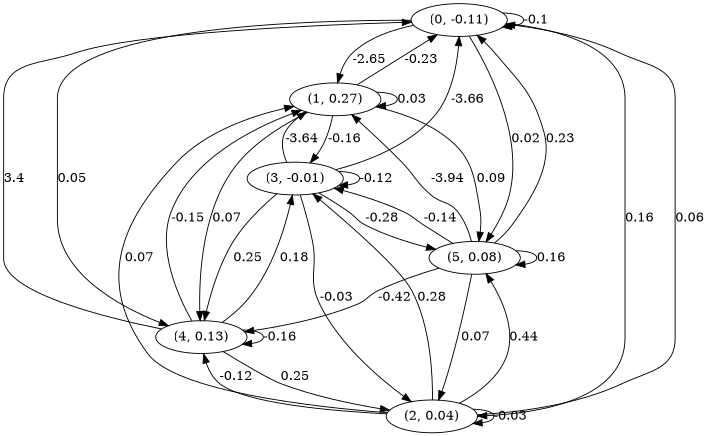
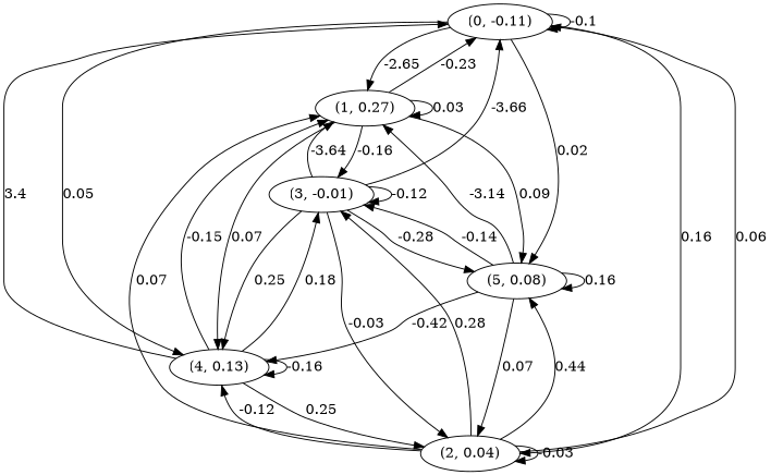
  digraph {
    n1 [label="(0, -0.11)"]
    n2 [label="(1, 0.27)"]
    n3 [label="(2, 0.04)"]
    n4 [label="(4, 0.13)"]
    n5 [label="(5, 0.08)"]
    n6 [label="(3, -0.01)"]
    n1 -> n1 [label=-0.1]
    n1 -> n2 [label=-2.65]
    n1 -> n3 [label=0.16]
    n1 -> n4 [label=0.05]
    n1 -> n5 [label=0.02]
    n2 -> n1 [label=-0.23]
    n2 -> n2 [label=0.03]
    n2 -> n4 [label=0.07]
    n2 -> n5 [label=0.09]
    n2 -> n6 [label=-0.16]
    n3 -> n1 [label=0.06]
    n3 -> n2 [label=0.07]
    n3 -> n3 [label=-0.03]
    n3 -> n4 [label=-0.12]
    n3 -> n5 [label=0.44]
    n3 -> n6 [label=0.28]
    n4 -> n1 [label=3.4]
    n4 -> n2 [label=-0.15]
    n4 -> n3 [label=0.25]
    n4 -> n4 [label=-0.16]
    n4 -> n6 [label=0.18]
-   n5 -> n1 [label=0.23]
-   n5 -> n2 [label=-3.94]
+   n5 -> n2 [label=-3.14]
    n5 -> n3 [label=0.07]
    n5 -> n4 [label=-0.42]
    n5 -> n5 [label=0.16]
    n5 -> n6 [label=-0.14]
    n6 -> n1 [label=-3.66]
    n6 -> n2 [label=-3.64]
    n6 -> n3 [label=-0.03]
    n6 -> n4 [label=0.25]
    n6 -> n5 [label=-0.28]
    n6 -> n6 [label=-0.12]
  }
